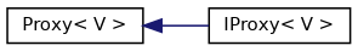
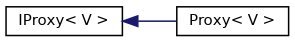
  digraph {
    rankdir=LR
    node [color=black fillcolor=white fontname=Helvetica fontsize=10 shape=record style=filled]
    n1 [height=0.2 label="IProxy\< V \>" width=0.4]
    n2 [height=0.2 label="Proxy\< V \>" width=0.4]
-   n2 -> n1 [color=midnightblue dir=back fontname=Helvetica fontsize=10 labelfontname=Helvetica labelfontsize=10 style=solid]
+   n1 -> n2 [color=midnightblue dir=back fontname=Helvetica fontsize=10 labelfontname=Helvetica labelfontsize=10 style=solid]
  }
